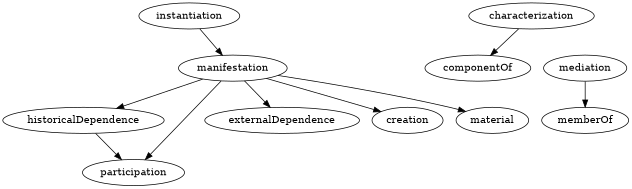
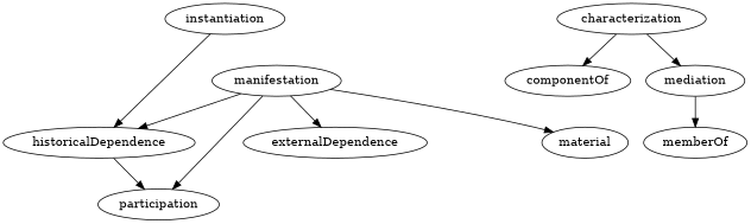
  strict digraph {
    instantiation
    manifestation
    participation
    historicalDependence
    externalDependence
-   creation
    material
    characterization
    componentOf
    mediation
    memberOf
-   instantiation -> manifestation
+   instantiation -> historicalDependence
    manifestation -> participation
    manifestation -> historicalDependence
    manifestation -> externalDependence
-   manifestation -> creation
    manifestation -> material
    historicalDependence -> participation
    characterization -> componentOf
+   characterization -> mediation
    mediation -> memberOf
  }
